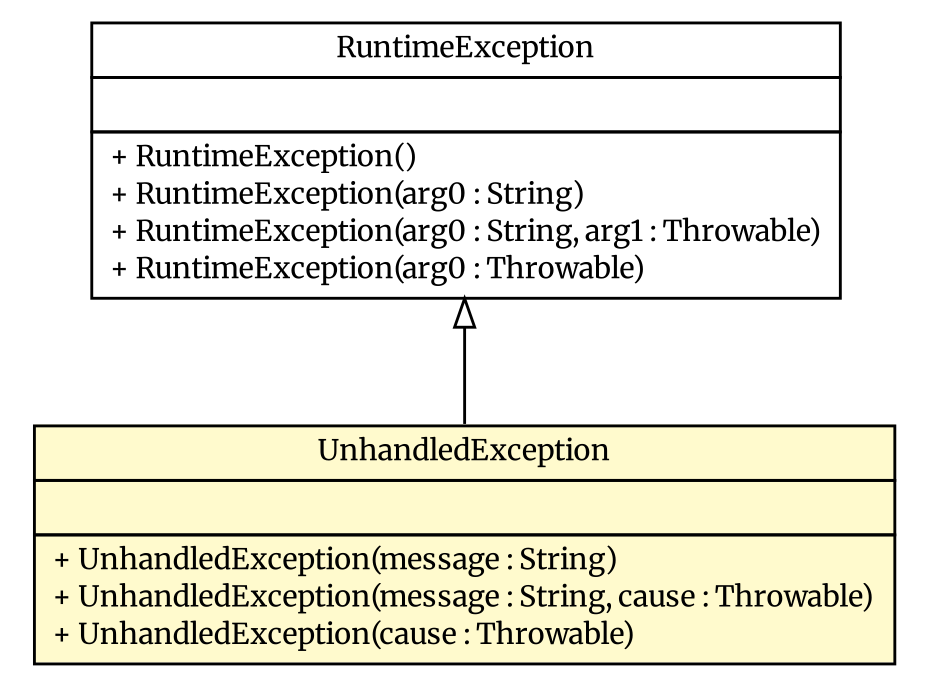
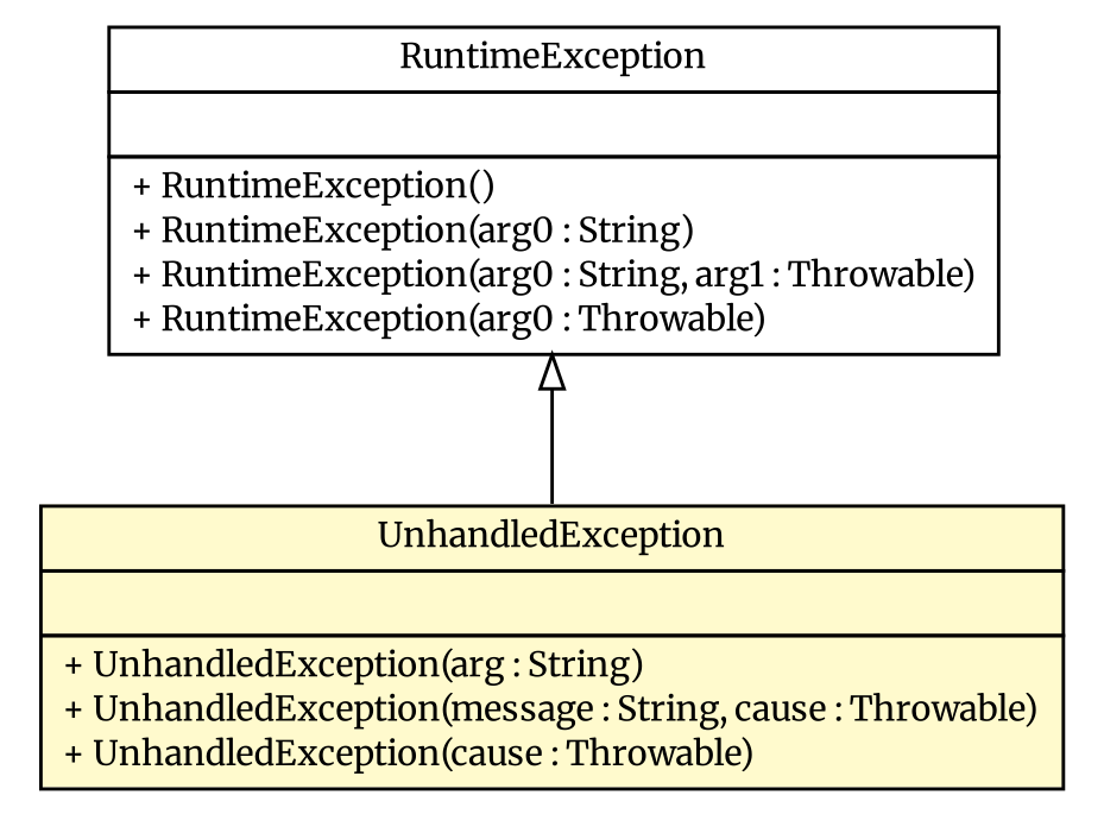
  digraph {
    nodesep=0.25
    ranksep=0.5
    fontname=Merriweather
    node [fontcolor=black fontname=Merriweather fontsize=10.0 shape=plaintext]
-   n1 [label=<<table title="br.gov.to.sefaz.exception.UnhandledException" border="0" cellborder="1" cellspacing="0" cellpadding="2" port="p" bgcolor="lemonChiffon" href="./UnhandledException.html"> 		<tr><td><table border="0" cellspacing="0" cellpadding="1"> <tr><td align="center" balign="center"> UnhandledException </td></tr> 		</table></td></tr> 		<tr><td><table border="0" cellspacing="0" cellpadding="1"> <tr><td align="left" balign="left">  </td></tr> 		</table></td></tr> 		<tr><td><table border="0" cellspacing="0" cellpadding="1"> <tr><td align="left" balign="left"> + UnhandledException(message : String) </td></tr> <tr><td align="left" balign="left"> + UnhandledException(message : String, cause : Throwable) </td></tr> <tr><td align="left" balign="left"> + UnhandledException(cause : Throwable) </td></tr> 		</table></td></tr> 		</table>>]
+   n1 [label=<<table title="br.gov.to.sefaz.exception.UnhandledException" border="0" cellborder="1" cellspacing="0" cellpadding="2" port="p" bgcolor="lemonChiffon" href="./UnhandledException.html"> 		<tr><td><table border="0" cellspacing="0" cellpadding="1"> <tr><td align="center" balign="center"> UnhandledException </td></tr> 		</table></td></tr> 		<tr><td><table border="0" cellspacing="0" cellpadding="1"> <tr><td align="left" balign="left">  </td></tr> 		</table></td></tr> 		<tr><td><table border="0" cellspacing="0" cellpadding="1"> <tr><td align="left" balign="left"> + UnhandledException(arg : String) </td></tr> <tr><td align="left" balign="left"> + UnhandledException(message : String, cause : Throwable) </td></tr> <tr><td align="left" balign="left"> + UnhandledException(cause : Throwable) </td></tr> 		</table></td></tr> 		</table>>]
    n2 [label=<<table title="java.lang.RuntimeException" border="0" cellborder="1" cellspacing="0" cellpadding="2" port="p" href="http://java.sun.com/j2se/1.4.2/docs/api/java/lang/RuntimeException.html"> 		<tr><td><table border="0" cellspacing="0" cellpadding="1"> <tr><td align="center" balign="center"> RuntimeException </td></tr> 		</table></td></tr> 		<tr><td><table border="0" cellspacing="0" cellpadding="1"> <tr><td align="left" balign="left">  </td></tr> 		</table></td></tr> 		<tr><td><table border="0" cellspacing="0" cellpadding="1"> <tr><td align="left" balign="left"> + RuntimeException() </td></tr> <tr><td align="left" balign="left"> + RuntimeException(arg0 : String) </td></tr> <tr><td align="left" balign="left"> + RuntimeException(arg0 : String, arg1 : Throwable) </td></tr> <tr><td align="left" balign="left"> + RuntimeException(arg0 : Throwable) </td></tr> 		</table></td></tr> 		</table>>]
    n2 -> n1 [arrowtail=empty dir=back fontname=Merriweather fontsize=10 headport=p labelfontname=arial labelfontsize=10 tailport=p]
  }
